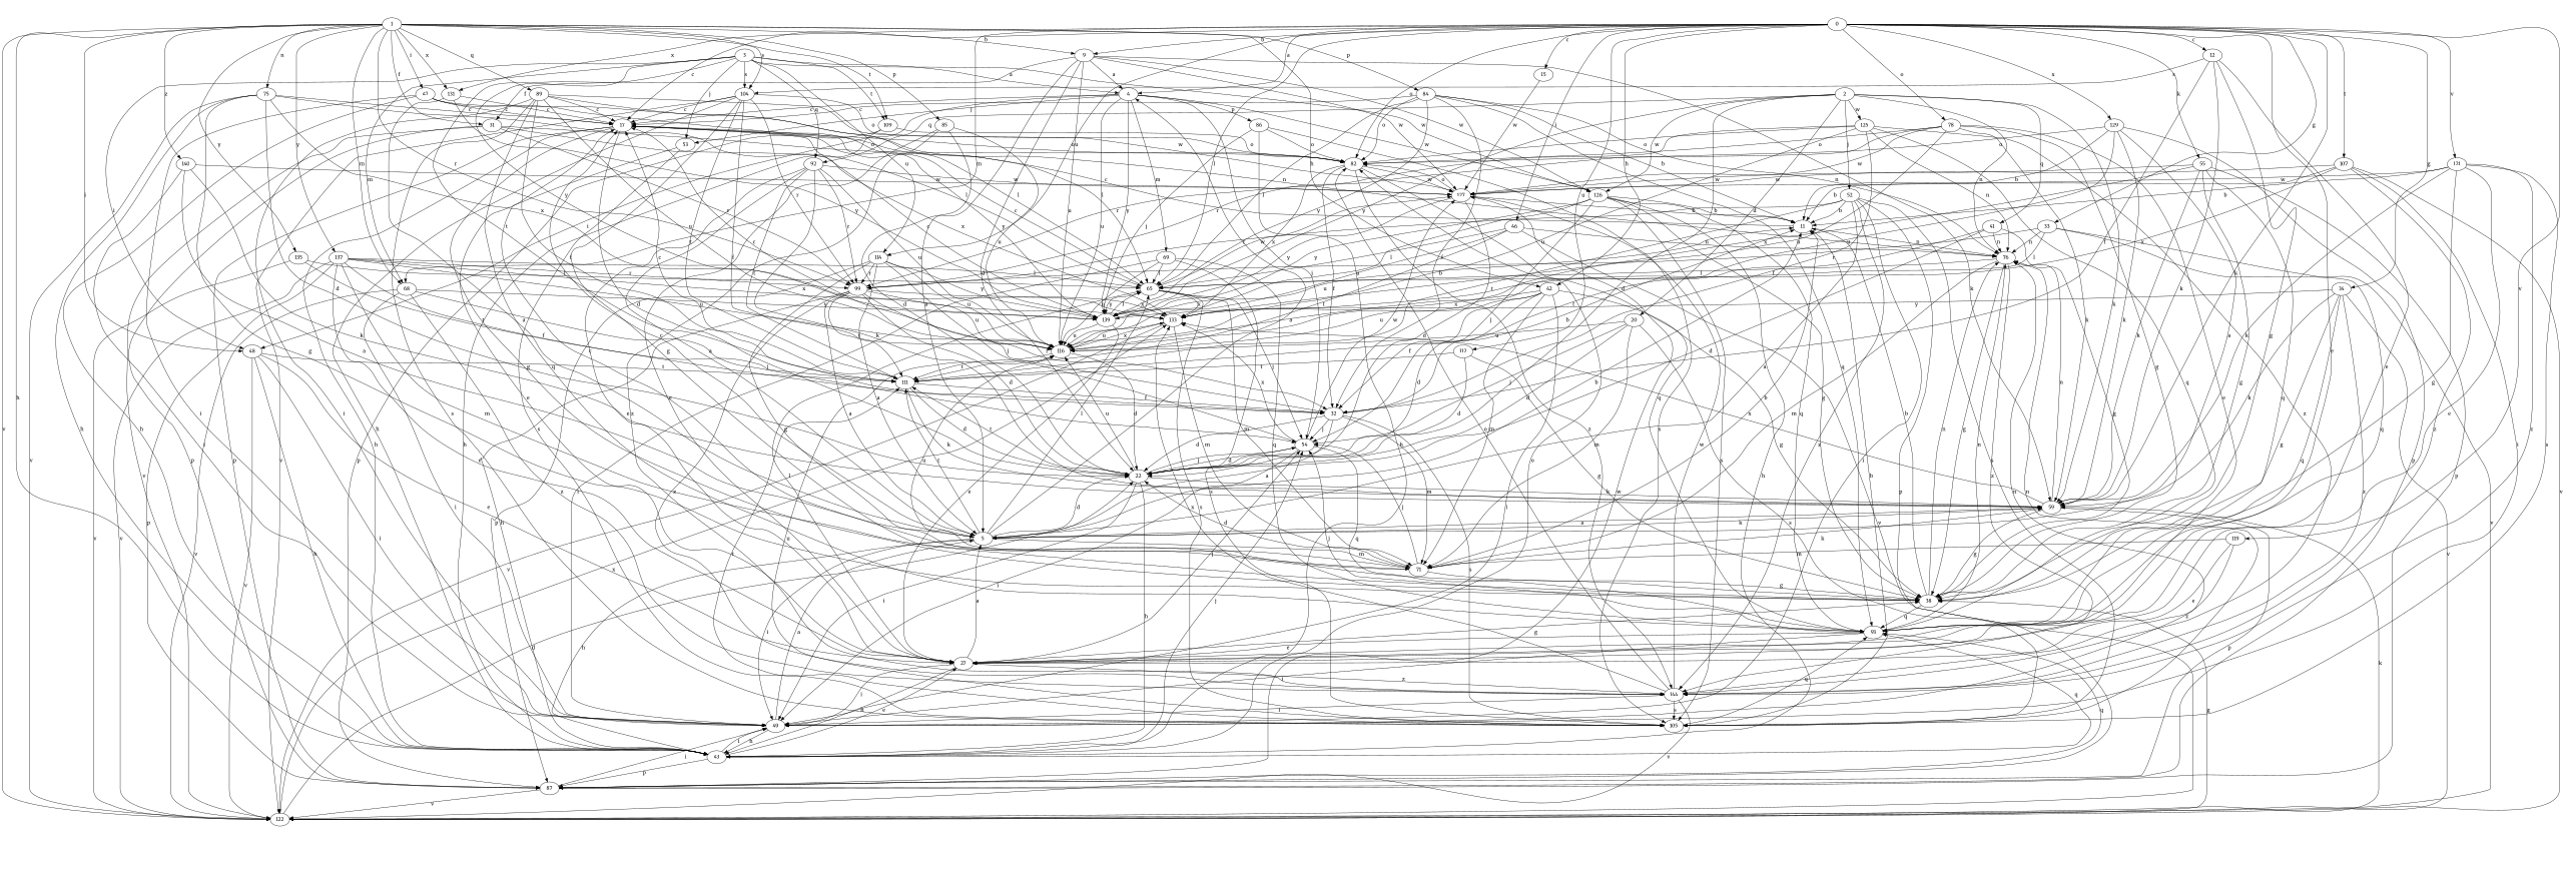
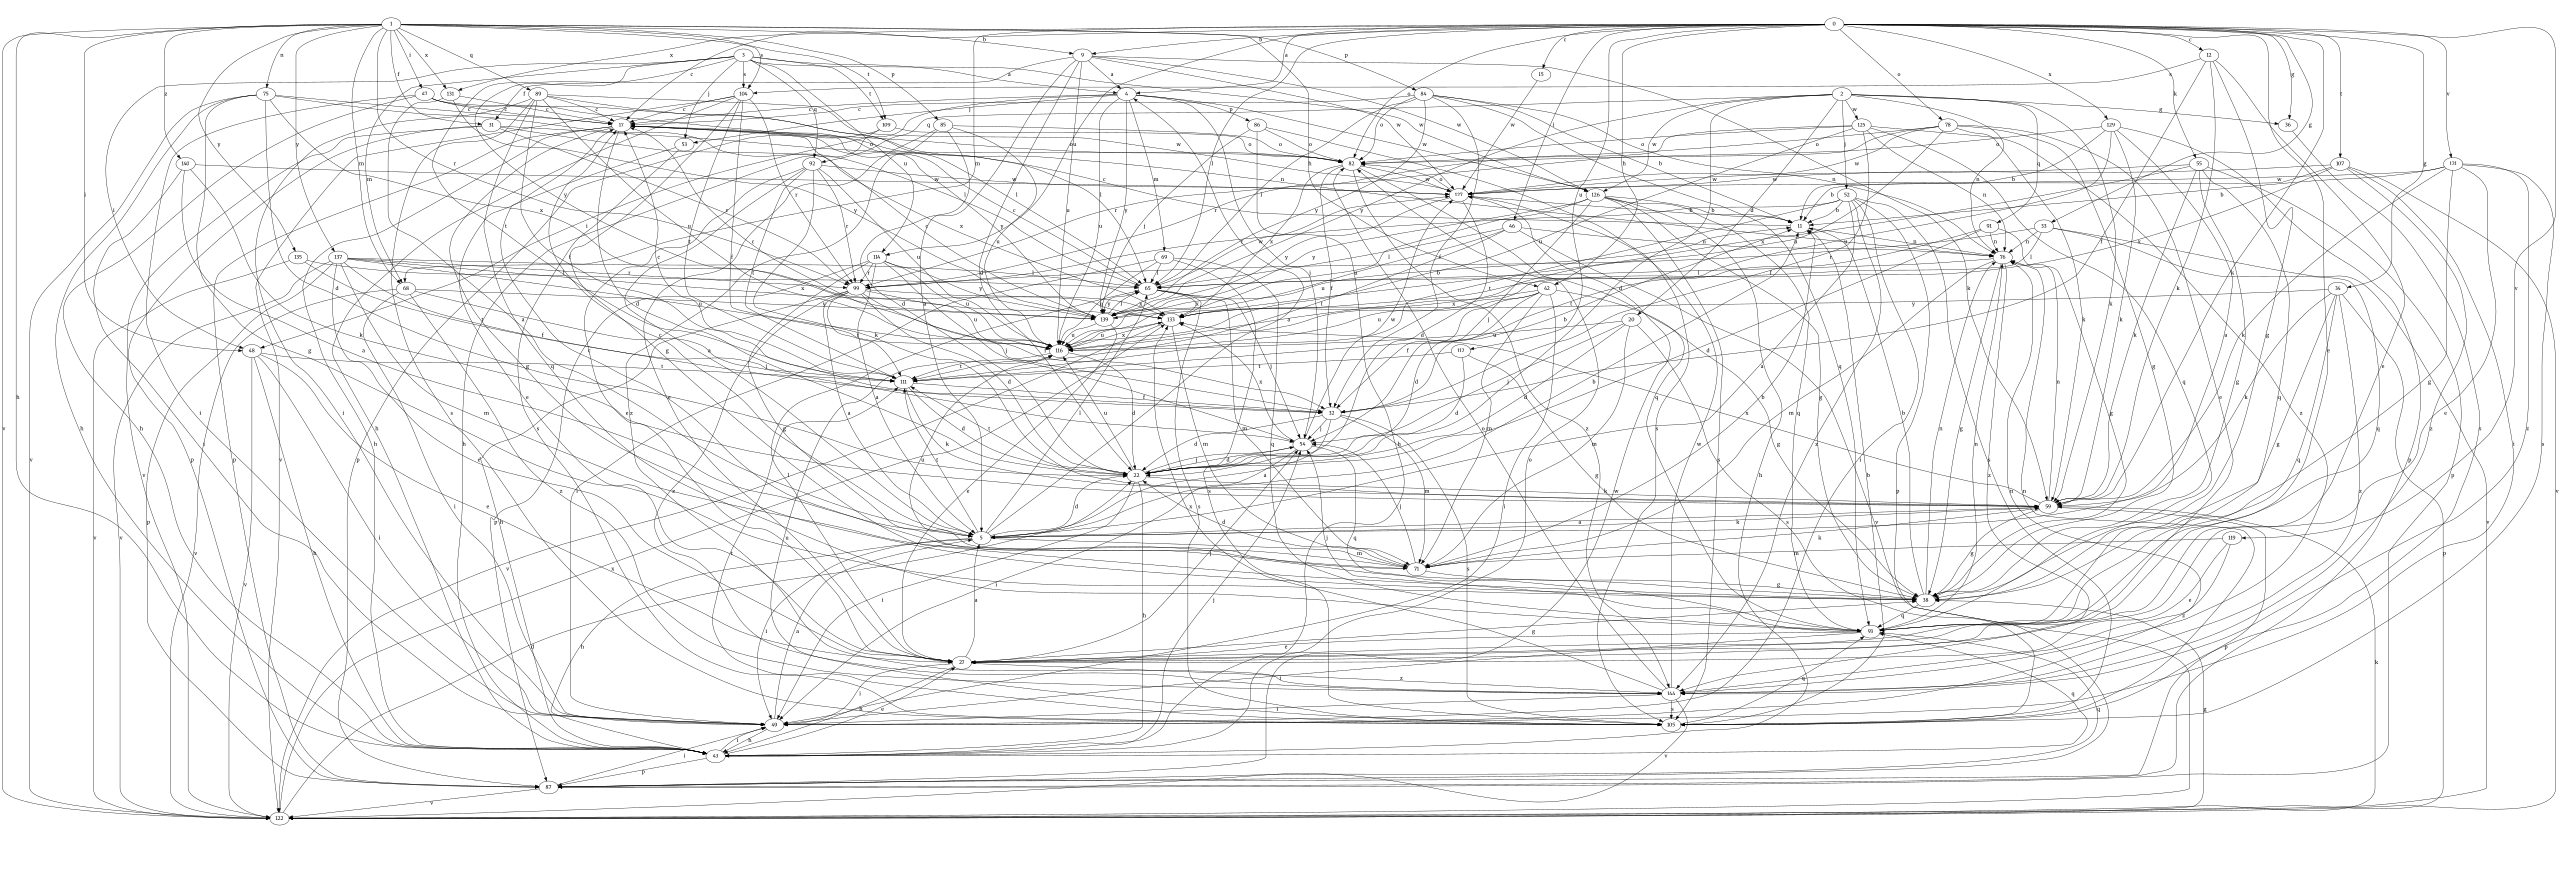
  strict digraph {
    fontname=Merriweather
    node [fontname=Merriweather]
    edge [fontname=Merriweather]
    0
    4
    9
    12
    15
    17
    27
    33
    34
+   36
    42
    46
    55
    59
    65
    68
    78
    82
    107
    112
    114
    119
    121
    129
    131
    48
    126
    139
    53
    54
    69
    86
    116
    31
    22
    5
    127
    104
    32
    38
    43
    87
    49
    144
    99
    122
    76
    93
    105
    71
    133
    111
    11
    1
    47
    75
    84
    85
    89
    109
    135
    137
    140
    2
    20
    52
-   91 [label=41]
+   91
    92
    125
    3
    0 -> 4 [label=a]
    0 -> 9 [label=b]
    0 -> 12 [label=c]
    0 -> 15 [label=c]
    0 -> 17 [label=c]
    0 -> 27 [label=e]
    0 -> 33 [label=g]
    0 -> 34 [label=g]
+   0 -> 36 [label=g]
    0 -> 42 [label=h]
    0 -> 46 [label=i]
    0 -> 55 [label=k]
    0 -> 59 [label=k]
    0 -> 65 [label=l]
    0 -> 68 [label=m]
    0 -> 78 [label=o]
    0 -> 82 [label=o]
    0 -> 107 [label=t]
    0 -> 112 [label=u]
    0 -> 114 [label=u]
    0 -> 119 [label=v]
    0 -> 121 [label=v]
    0 -> 129 [label=x]
    0 -> 131 [label=x]
    4 -> 17 [label=c]
    4 -> 48 [label=i]
    4 -> 126 [label=w]
    4 -> 139 [label=y]
    4 -> 53 [label=j]
    4 -> 54 [label=j]
    4 -> 69 [label=m]
    4 -> 86 [label=p]
    4 -> 116 [label=u]
    9 -> 4 [label=a]
    9 -> 59 [label=k]
    9 -> 126 [label=w]
    9 -> 116 [label=u]
    9 -> 31 [label=f]
    9 -> 22 [label=d]
    9 -> 5 [label=a]
    9 -> 127 [label=w]
    12 -> 27 [label=e]
    12 -> 59 [label=k]
    12 -> 104 [label=s]
    12 -> 32 [label=f]
    12 -> 38 [label=g]
    15 -> 127 [label=w]
    17 -> 82 [label=o]
    17 -> 139 [label=y]
    17 -> 22 [label=d]
    17 -> 38 [label=g]
    17 -> 43 [label=h]
    17 -> 87 [label=p]
    27 -> 65 [label=l]
    27 -> 54 [label=j]
    27 -> 5 [label=a]
    27 -> 38 [label=g]
    27 -> 43 [label=h]
    27 -> 49 [label=i]
    27 -> 144 [label=z]
    33 -> 65 [label=l]
    33 -> 99 [label=r]
    33 -> 122 [label=v]
    33 -> 76 [label=n]
    33 -> 93 [label=q]
    34 -> 59 [label=k]
    34 -> 139 [label=y]
    34 -> 38 [label=g]
    34 -> 144 [label=z]
-   34 -> 122 [label=v]
+   34 -> 122 [label=p]
    34 -> 93 [label=q]
+   36 -> 105 [label=s]
    42 -> 116 [label=u]
    42 -> 22 [label=d]
    42 -> 32 [label=f]
    42 -> 38 [label=g]
    42 -> 49 [label=i]
    42 -> 71 [label=m]
    42 -> 133 [label=x]
    46 -> 65 [label=l]
    46 -> 116 [label=u]
    46 -> 122 [label=v]
    46 -> 76 [label=n]
    46 -> 111 [label=t]
    55 -> 59 [label=k]
    55 -> 127 [label=w]
    55 -> 38 [label=g]
    55 -> 87 [label=p]
    55 -> 93 [label=q]
    55 -> 133 [label=x]
    59 -> 5 [label=a]
    59 -> 38 [label=g]
    59 -> 87 [label=p]
    59 -> 76 [label=n]
    59 -> 133 [label=x]
    65 -> 17 [label=c]
    65 -> 139 [label=y]
    65 -> 54 [label=j]
    65 -> 127 [label=w]
    65 -> 105 [label=s]
    65 -> 71 [label=m]
    65 -> 133 [label=x]
    68 -> 139 [label=y]
    68 -> 54 [label=j]
    68 -> 49 [label=i]
    68 -> 144 [label=z]
    68 -> 122 [label=v]
    78 -> 27 [label=e]
    78 -> 59 [label=k]
    78 -> 82 [label=o]
    78 -> 116 [label=u]
    78 -> 127 [label=w]
    78 -> 38 [label=g]
    78 -> 99 [label=r]
    82 -> 127 [label=w]
    82 -> 32 [label=f]
    82 -> 144 [label=z]
    82 -> 93 [label=q]
    82 -> 133 [label=x]
    107 -> 127 [label=w]
    107 -> 49 [label=i]
    107 -> 144 [label=z]
    107 -> 122 [label=v]
    107 -> 133 [label=x]
    107 -> 11 [label=b]
    112 -> 22 [label=d]
    112 -> 38 [label=g]
    112 -> 111 [label=t]
    114 -> 139 [label=y]
    114 -> 54 [label=j]
    114 -> 116 [label=u]
    114 -> 5 [label=a]
    114 -> 38 [label=g]
    114 -> 87 [label=p]
    114 -> 99 [label=r]
    119 -> 27 [label=e]
    119 -> 144 [label=z]
    119 -> 71 [label=m]
    121 -> 27 [label=e]
    121 -> 59 [label=k]
    121 -> 127 [label=w]
    121 -> 38 [label=g]
    121 -> 144 [label=z]
    121 -> 105 [label=s]
    121 -> 11 [label=b]
    129 -> 59 [label=k]
    129 -> 82 [label=o]
    129 -> 116 [label=u]
    129 -> 5 [label=a]
    129 -> 87 [label=p]
    129 -> 11 [label=b]
    131 -> 17 [label=c]
    131 -> 139 [label=y]
    131 -> 5 [label=a]
    48 -> 27 [label=e]
    48 -> 43 [label=h]
    48 -> 49 [label=i]
    48 -> 122 [label=v]
    48 -> 111 [label=t]
    126 -> 139 [label=y]
    126 -> 54 [label=j]
    126 -> 116 [label=u]
    126 -> 38 [label=g]
    126 -> 43 [label=h]
    126 -> 93 [label=q]
    126 -> 105 [label=s]
    126 -> 11 [label=b]
    139 -> 17 [label=c]
    139 -> 27 [label=e]
    139 -> 65 [label=l]
    139 -> 116 [label=u]
    139 -> 11 [label=b]
    53 -> 27 [label=e]
    53 -> 105 [label=s]
    54 -> 22 [label=d]
    54 -> 127 [label=w]
    54 -> 49 [label=i]
    54 -> 93 [label=q]
    54 -> 133 [label=x]
    69 -> 65 [label=l]
    69 -> 116 [label=u]
    69 -> 49 [label=i]
    69 -> 93 [label=q]
    69 -> 105 [label=s]
    86 -> 82 [label=o]
    86 -> 139 [label=j]
    86 -> 43 [label=h]
    86 -> 105 [label=s]
    116 -> 17 [label=c]
    116 -> 22 [label=d]
    116 -> 133 [label=x]
    116 -> 111 [label=t]
    31 -> 82 [label=o]
    31 -> 87 [label=p]
    31 -> 99 [label=r]
    31 -> 122 [label=v]
    31 -> 133 [label=x]
    22 -> 59 [label=k]
    22 -> 54 [label=j]
    22 -> 116 [label=u]
    22 -> 43 [label=h]
    22 -> 49 [label=i]
    22 -> 111 [label=t]
    5 -> 4 [label=a]
    5 -> 17 [label=c]
    5 -> 59 [label=k]
    5 -> 65 [label=l]
    5 -> 22 [label=d]
    5 -> 43 [label=h]
    5 -> 49 [label=i]
    5 -> 71 [label=m]
    5 -> 111 [label=t]
    5 -> 11 [label=b]
    127 -> 82 [label=o]
    127 -> 139 [label=y]
    127 -> 22 [label=d]
    127 -> 11 [label=b]
    104 -> 17 [label=c]
    104 -> 32 [label=f]
    104 -> 38 [label=g]
    104 -> 43 [label=h]
    104 -> 99 [label=r]
    104 -> 122 [label=v]
    104 -> 111 [label=t]
    32 -> 54 [label=j]
    32 -> 22 [label=d]
    32 -> 5 [label=a]
    32 -> 105 [label=s]
    32 -> 71 [label=m]
    32 -> 11 [label=b]
    38 -> 76 [label=n]
    38 -> 93 [label=q]
    38 -> 11 [label=b]
    43 -> 27 [label=e]
    43 -> 82 [label=o]
    43 -> 54 [label=j]
    43 -> 87 [label=p]
    43 -> 49 [label=i]
    43 -> 93 [label=q]
    87 -> 127 [label=w]
    87 -> 49 [label=i]
    87 -> 122 [label=v]
    87 -> 93 [label=q]
    49 -> 5 [label=a]
    49 -> 43 [label=h]
    49 -> 76 [label=n]
    144 -> 82 [label=o]
    144 -> 127 [label=w]
    144 -> 49 [label=i]
    144 -> 122 [label=v]
    144 -> 105 [label=s]
    144 -> 133 [label=x]
    99 -> 116 [label=u]
    99 -> 22 [label=d]
    99 -> 5 [label=a]
    99 -> 32 [label=f]
    99 -> 43 [label=h]
    99 -> 144 [label=z]
    99 -> 133 [label=x]
    99 -> 111 [label=t]
    122 -> 59 [label=k]
    122 -> 22 [label=d]
    122 -> 38 [label=g]
    122 -> 133 [label=x]
    76 -> 65 [label=l]
    76 -> 38 [label=g]
    76 -> 144 [label=z]
    76 -> 71 [label=m]
    93 -> 27 [label=e]
    93 -> 54 [label=j]
    93 -> 49 [label=i]
    93 -> 76 [label=n]
    105 -> 116 [label=u]
    105 -> 76 [label=n]
    105 -> 93 [label=q]
    105 -> 111 [label=t]
    105 -> 11 [label=b]
    71 -> 17 [label=c]
    71 -> 59 [label=k]
    71 -> 54 [label=j]
    71 -> 116 [label=u]
    71 -> 22 [label=d]
    71 -> 38 [label=g]
    71 -> 11 [label=b]
    133 -> 116 [label=u]
    133 -> 122 [label=v]
    133 -> 71 [label=m]
    111 -> 17 [label=c]
    111 -> 59 [label=k]
    111 -> 22 [label=d]
    111 -> 32 [label=f]
    11 -> 17 [label=c]
    11 -> 76 [label=n]
    1 -> 9 [label=b]
    1 -> 42 [label=h]
    1 -> 68 [label=m]
    1 -> 131 [label=x]
    1 -> 48 [label=i]
    1 -> 31 [label=f]
    1 -> 104 [label=s]
    1 -> 43 [label=h]
    1 -> 99 [label=r]
    1 -> 122 [label=v]
    1 -> 47 [label=i]
    1 -> 75 [label=n]
    1 -> 84 [label=p]
    1 -> 85 [label=p]
    1 -> 89 [label=q]
    1 -> 109 [label=t]
    1 -> 135 [label=y]
    1 -> 137 [label=y]
    1 -> 140 [label=z]
    47 -> 17 [label=c]
    47 -> 65 [label=l]
    47 -> 43 [label=h]
    47 -> 49 [label=i]
    47 -> 76 [label=n]
    75 -> 17 [label=c]
    75 -> 65 [label=l]
    75 -> 22 [label=d]
    75 -> 38 [label=g]
    75 -> 43 [label=h]
    75 -> 122 [label=v]
    75 -> 133 [label=x]
    84 -> 17 [label=c]
    84 -> 65 [label=l]
    84 -> 82 [label=o]
    84 -> 139 [label=y]
    84 -> 32 [label=f]
    84 -> 76 [label=n]
    84 -> 93 [label=q]
    84 -> 11 [label=b]
    85 -> 27 [label=e]
-   104 -> 82 [label=o]
+   85 -> 82 [label=o]
    85 -> 116 [label=u]
    85 -> 22 [label=d]
    85 -> 144 [label=z]
    89 -> 17 [label=c]
    89 -> 65 [label=l]
    89 -> 116 [label=u]
    89 -> 127 [label=w]
    89 -> 32 [label=f]
    89 -> 49 [label=i]
    89 -> 93 [label=q]
    89 -> 105 [label=s]
    109 -> 82 [label=o]
    109 -> 43 [label=h]
    109 -> 87 [label=p]
    135 -> 65 [label=l]
    135 -> 122 [label=v]
    135 -> 111 [label=t]
    137 -> 27 [label=e]
    137 -> 65 [label=l]
    137 -> 116 [label=u]
    137 -> 32 [label=f]
    137 -> 87 [label=p]
    137 -> 99 [label=r]
    137 -> 122 [label=v]
    137 -> 71 [label=m]
    137 -> 133 [label=x]
    140 -> 59 [label=k]
    140 -> 5 [label=a]
    140 -> 127 [label=w]
    140 -> 49 [label=i]
+   2 -> 36 [label=g]
    2 -> 59 [label=k]
    2 -> 126 [label=w]
    2 -> 139 [label=y]
    2 -> 22 [label=d]
    2 -> 76 [label=n]
    2 -> 20 [label=d]
    2 -> 52 [label=j]
    2 -> 91 [label=q]
    2 -> 92 [label=q]
    2 -> 125 [label=w]
    20 -> 54 [label=j]
    20 -> 116 [label=u]
    20 -> 22 [label=d]
    20 -> 105 [label=s]
    20 -> 71 [label=m]
    52 -> 5 [label=a]
    52 -> 87 [label=p]
    52 -> 49 [label=i]
    52 -> 144 [label=z]
    52 -> 99 [label=r]
    52 -> 105 [label=s]
    52 -> 111 [label=t]
    52 -> 11 [label=b]
    91 -> 22 [label=d]
    91 -> 38 [label=g]
    91 -> 76 [label=n]
    91 -> 111 [label=t]
    92 -> 27 [label=e]
    92 -> 59 [label=k]
    92 -> 116 [label=u]
    92 -> 5 [label=a]
    92 -> 127 [label=w]
    92 -> 99 [label=r]
    92 -> 111 [label=t]
    125 -> 82 [label=o]
    125 -> 116 [label=u]
    125 -> 32 [label=f]
    125 -> 144 [label=z]
    125 -> 99 [label=r]
    125 -> 76 [label=n]
    125 -> 93 [label=q]
    3 -> 4 [label=a]
    3 -> 68 [label=m]
    3 -> 114 [label=u]
    3 -> 48 [label=i]
    3 -> 126 [label=w]
    3 -> 139 [label=y]
    3 -> 53 [label=j]
    3 -> 104 [label=s]
    3 -> 111 [label=t]
    3 -> 109 [label=t]
    3 -> 92 [label=q]
  }
